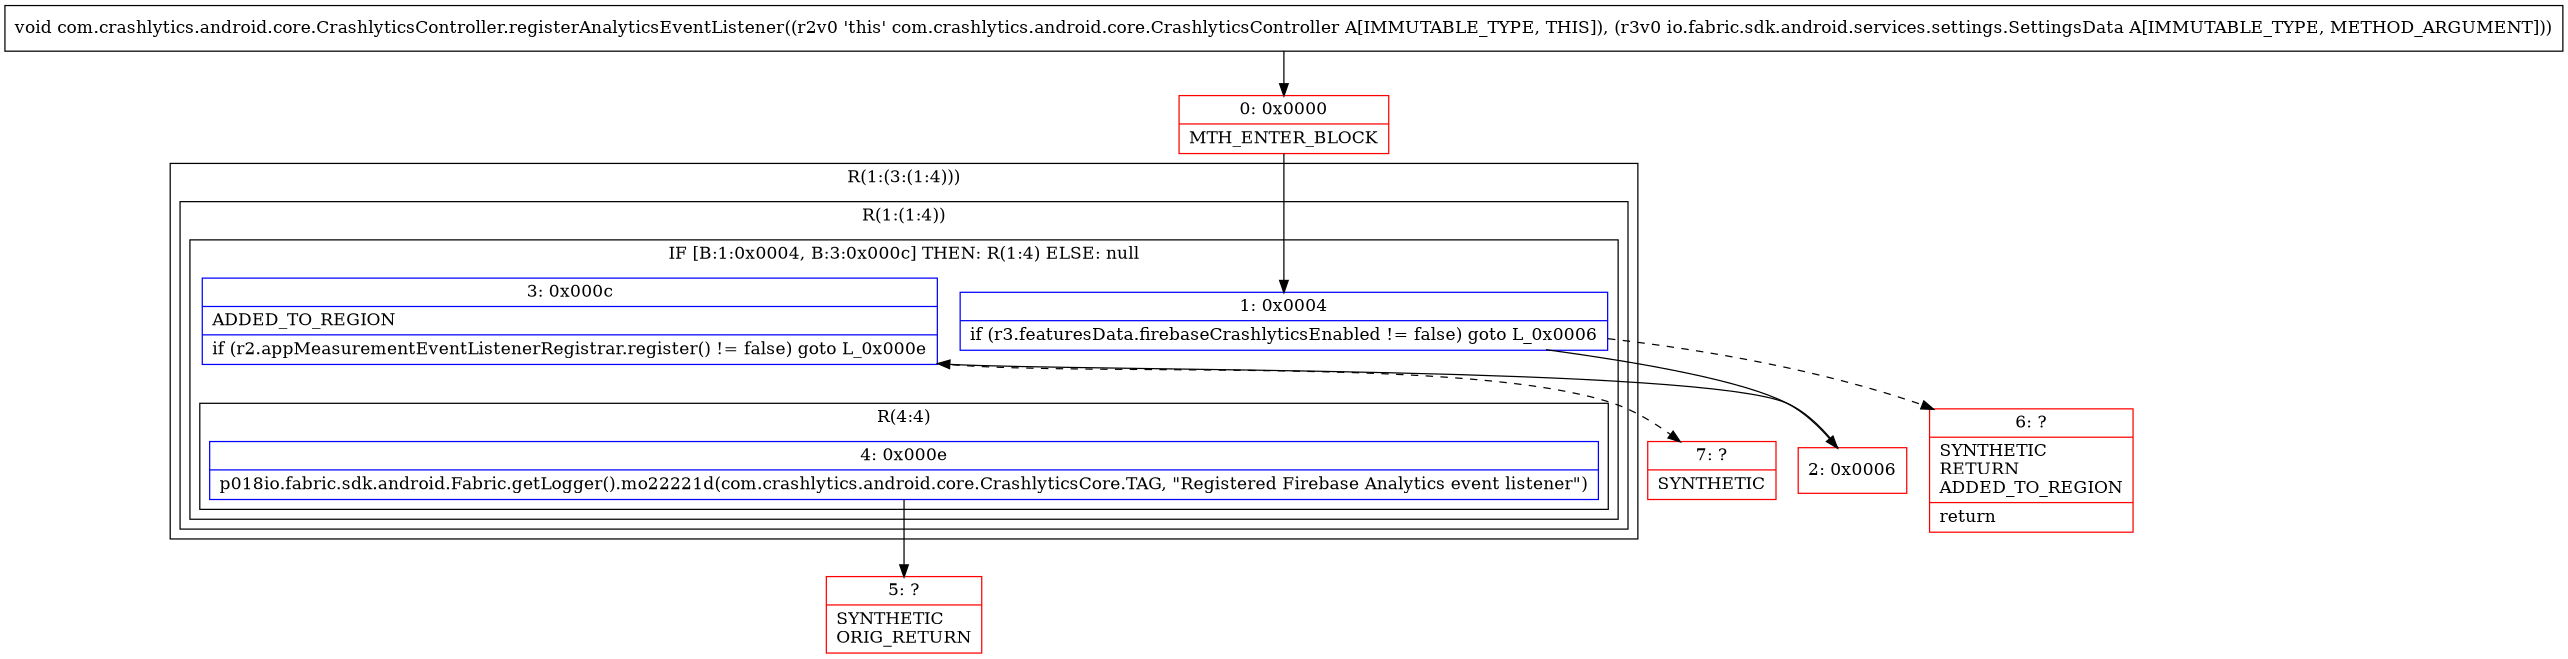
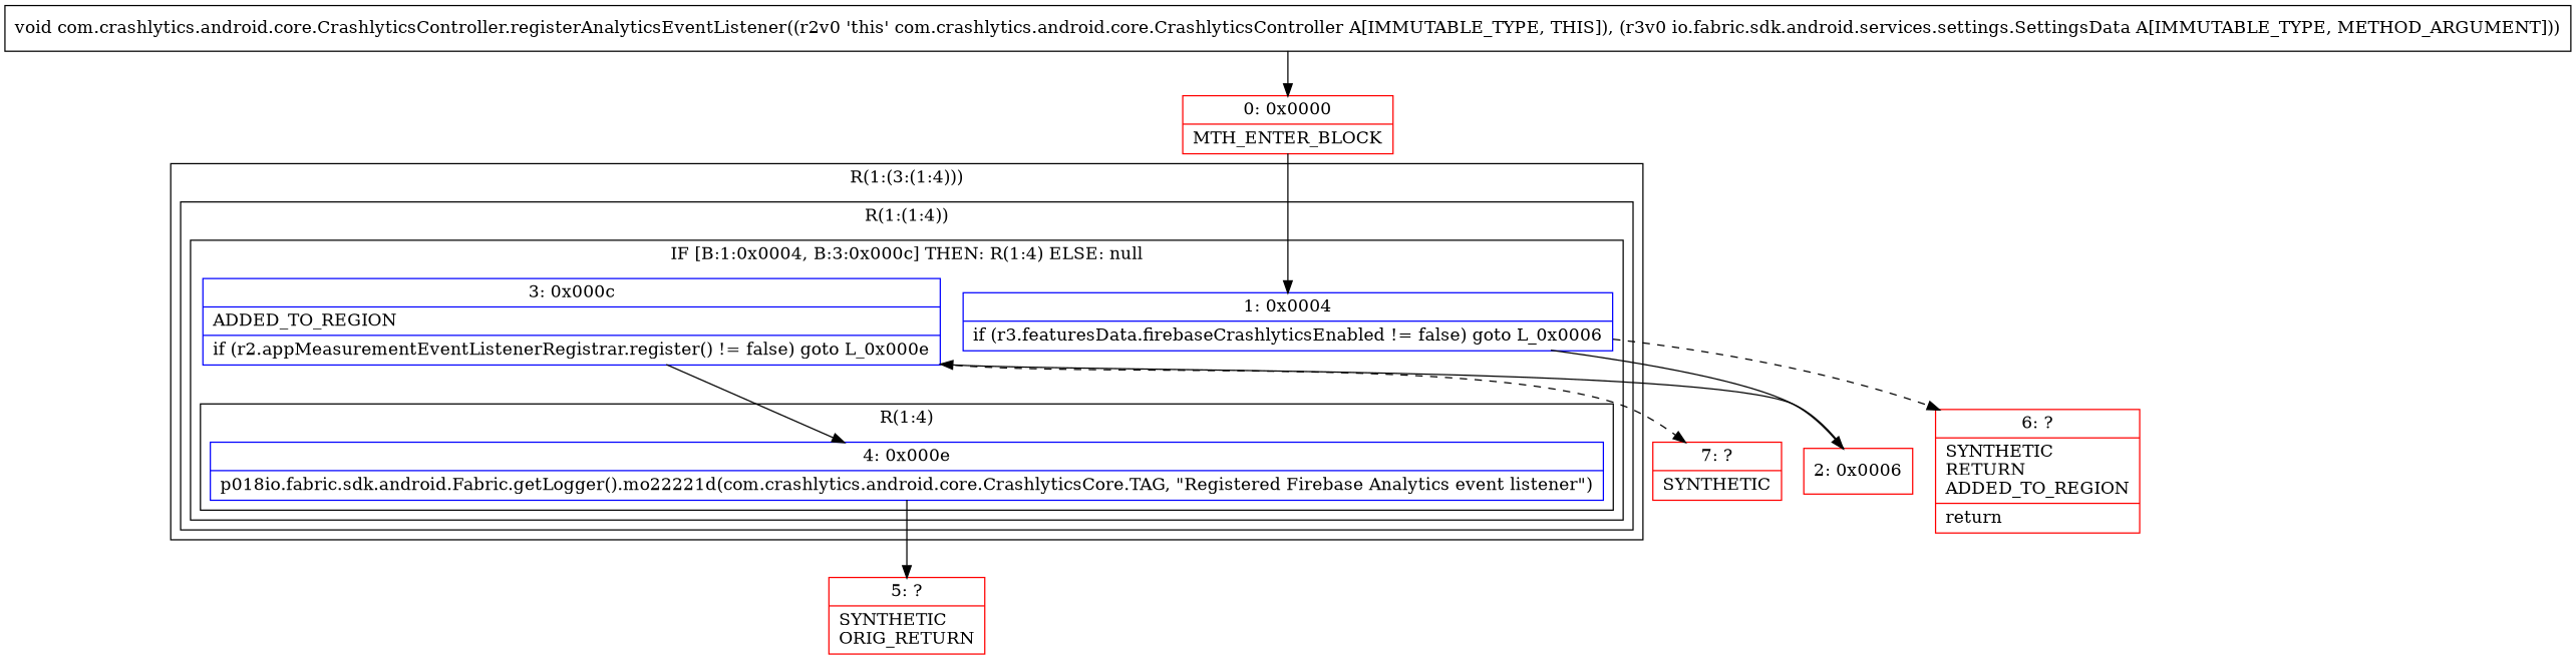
  digraph {
    node [color=red shape=record]
    n1 [color=blue label="{4\:\ 0x000e|p018io.fabric.sdk.android.Fabric.getLogger().mo22221d(com.crashlytics.android.core.CrashlyticsCore.TAG, \"Registered Firebase Analytics event listener\")\l}"]
    n2 [color=blue label="{1\:\ 0x0004|if (r3.featuresData.firebaseCrashlyticsEnabled != false) goto L_0x0006\l}"]
    n3 [color=blue label="{3\:\ 0x000c|ADDED_TO_REGION\l|if (r2.appMeasurementEventListenerRegistrar.register() != false) goto L_0x000e\l}"]
    n4 [label="{5\:\ ?|SYNTHETIC\lORIG_RETURN\l}"]
    n5 [label="{2\:\ 0x0006}"]
    n6 [label="{6\:\ ?|SYNTHETIC\lRETURN\lADDED_TO_REGION\l|return\l}"]
    n7 [label="{7\:\ ?|SYNTHETIC\l}"]
    n8 [label="{0\:\ 0x0000|MTH_ENTER_BLOCK\l}"]
    n9 [label="{void com.crashlytics.android.core.CrashlyticsController.registerAnalyticsEventListener((r2v0 'this' com.crashlytics.android.core.CrashlyticsController A[IMMUTABLE_TYPE, THIS]), (r3v0 io.fabric.sdk.android.services.settings.SettingsData A[IMMUTABLE_TYPE, METHOD_ARGUMENT])) }" color=""]
    subgraph cluster_1 {
      label="R(1:(3:(1:4)))"
      subgraph cluster_2 {
        label="R(1:(1:4))"
        subgraph cluster_3 {
          label="IF [B:1:0x0004, B:3:0x000c] THEN: R(1:4) ELSE: null"
          n2
          n3
          subgraph cluster_4 {
-           label="R(4:4)"
+           label="R(1:4)"
            n1
          }
        }
      }
    }
    n1 -> n4
    n2 -> n5
    n2 -> n6 [style=dashed]
+   n3 -> n1
    n3 -> n7 [style=dashed]
    n5 -> n3
    n8 -> n2
    n9 -> n8
  }
